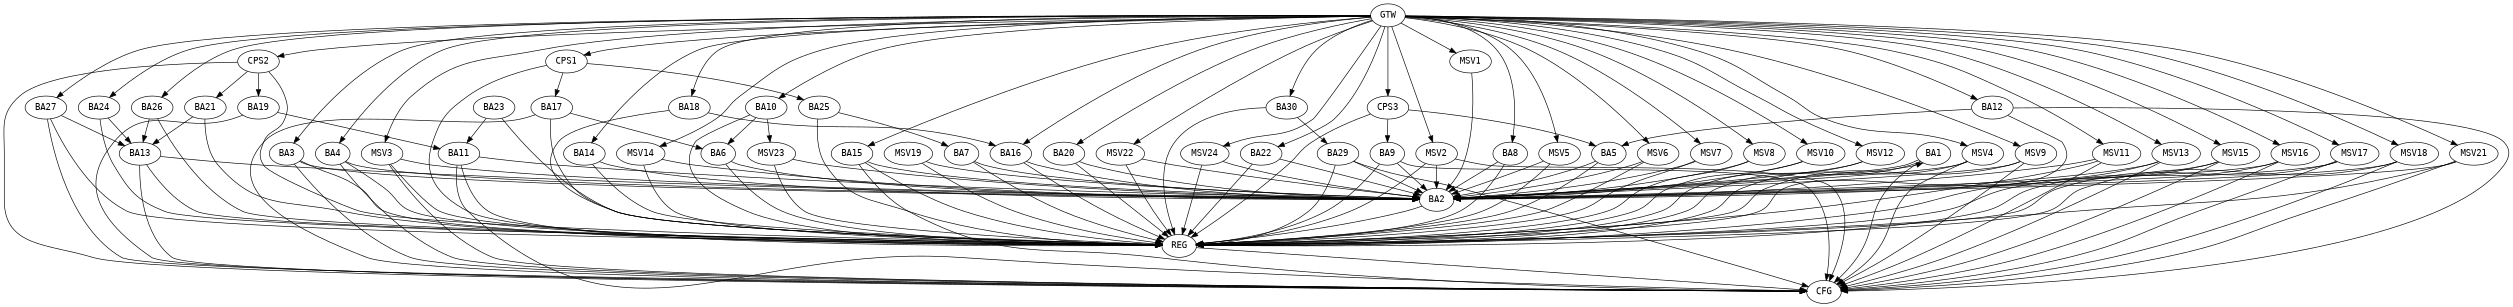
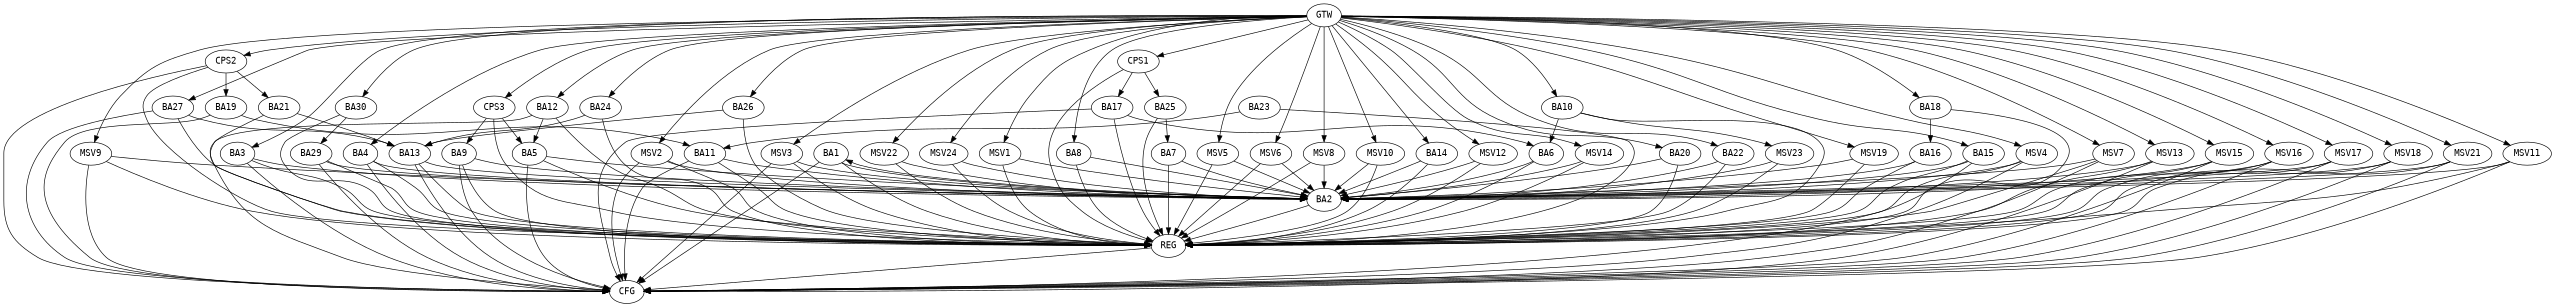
  strict digraph {
    fontname="DejaVu Sans Mono"
    node [fontname="DejaVu Sans Mono"]
    edge [fontname="DejaVu Sans Mono"]
    n1 [label=BA1]
    n2 [label=BA2]
    n3 [label=REG]
    n4 [label=CFG]
    n5 [label=BA3]
    n6 [label=BA4]
    n7 [label=BA5]
    n8 [label=BA6]
    n9 [label=BA7]
    n10 [label=BA8]
    n11 [label=BA9]
    n12 [label=BA10]
    n13 [label=MSV23]
    n14 [label=BA11]
    n15 [label=BA12]
    n16 [label=BA13]
    n17 [label=BA14]
    n18 [label=BA15]
    n19 [label=BA16]
    n20 [label=BA17]
    n21 [label=BA18]
    n22 [label=BA19]
    n23 [label=BA20]
    n24 [label=BA21]
    n25 [label=BA22]
    n26 [label=BA23]
    n27 [label=BA24]
    n28 [label=BA25]
    n29 [label=BA26]
    n30 [label=BA27]
    n31 [label=BA29]
    n32 [label=BA30]
    n33 [label=CPS1]
    n34 [label=CPS2]
    n35 [label=CPS3]
    n36 [label=GTW]
    n37 [label=MSV1]
    n38 [label=MSV2]
    n39 [label=MSV3]
    n40 [label=MSV4]
    n41 [label=MSV5]
    n42 [label=MSV6]
    n43 [label=MSV7]
    n44 [label=MSV8]
    n45 [label=MSV9]
    n46 [label=MSV10]
    n47 [label=MSV11]
    n48 [label=MSV12]
    n49 [label=MSV13]
    n50 [label=MSV14]
    n51 [label=MSV15]
    n52 [label=MSV16]
    n53 [label=MSV17]
    n54 [label=MSV18]
    n55 [label=MSV19]
    n56 [label=MSV21]
    n57 [label=MSV22]
    n58 [label=MSV24]
    n1 -> n2
    n1 -> n3
    n1 -> n4
    n2 -> n1
    n2 -> n3
    n3 -> n4
    n5 -> n2
    n5 -> n3
    n5 -> n4
    n6 -> n2
    n6 -> n3
    n6 -> n4
    n7 -> n2
    n7 -> n3
+   n7 -> n4
    n8 -> n2
    n8 -> n3
    n9 -> n2
    n9 -> n3
    n10 -> n2
    n10 -> n3
    n11 -> n2
    n11 -> n3
    n11 -> n4
    n12 -> n3
    n12 -> n8
    n12 -> n13
    n13 -> n2
    n13 -> n3
    n14 -> n2
    n14 -> n3
    n14 -> n4
    n15 -> n3
    n15 -> n4
    n15 -> n7
    n16 -> n2
    n16 -> n3
    n16 -> n4
    n17 -> n2
    n17 -> n3
    n18 -> n2
    n18 -> n3
    n18 -> n4
    n19 -> n2
    n19 -> n3
    n20 -> n3
    n20 -> n4
    n20 -> n8
    n21 -> n3
    n21 -> n19
    n22 -> n4
    n22 -> n14
    n23 -> n2
    n23 -> n3
    n24 -> n3
    n24 -> n16
    n25 -> n2
    n25 -> n3
    n26 -> n3
    n26 -> n14
    n27 -> n3
    n27 -> n16
    n28 -> n3
    n28 -> n9
    n29 -> n3
    n29 -> n16
    n30 -> n3
    n30 -> n4
    n30 -> n16
    n31 -> n2
    n31 -> n3
    n31 -> n4
    n32 -> n3
    n32 -> n31
    n33 -> n3
    n33 -> n20
    n33 -> n28
    n34 -> n3
    n34 -> n4
    n34 -> n22
    n34 -> n24
    n35 -> n3
    n35 -> n7
    n35 -> n11
    n36 -> n5
    n36 -> n6
    n36 -> n10
    n36 -> n12
    n36 -> n15
    n36 -> n17
    n36 -> n18
    n36 -> n21
    n36 -> n23
    n36 -> n25
    n36 -> n27
    n36 -> n29
    n36 -> n30
    n36 -> n32
    n36 -> n33
    n36 -> n34
    n36 -> n35
    n36 -> n37
    n36 -> n38
    n36 -> n39
    n36 -> n40
    n36 -> n41
    n36 -> n42
    n36 -> n43
    n36 -> n44
    n36 -> n45
    n36 -> n46
    n36 -> n47
    n36 -> n48
    n36 -> n49
    n36 -> n50
    n36 -> n51
    n36 -> n52
    n36 -> n53
    n36 -> n54
-   n36 -> n19
+   n36 -> n55
    n36 -> n56
    n36 -> n57
    n36 -> n58
    n37 -> n2
+   n37 -> n3
    n38 -> n2
    n38 -> n3
    n38 -> n4
    n39 -> n2
    n39 -> n3
    n39 -> n4
    n40 -> n2
    n40 -> n3
    n40 -> n4
    n41 -> n2
    n41 -> n3
    n42 -> n2
    n42 -> n3
    n43 -> n2
    n43 -> n3
+   n43 -> n4
    n44 -> n2
    n44 -> n3
    n45 -> n2
    n45 -> n3
    n45 -> n4
    n46 -> n2
    n46 -> n3
    n47 -> n2
    n47 -> n3
    n47 -> n4
    n48 -> n2
    n48 -> n3
    n49 -> n2
    n49 -> n3
    n49 -> n4
    n50 -> n2
    n50 -> n3
    n51 -> n2
    n51 -> n3
    n51 -> n4
    n52 -> n2
    n52 -> n3
    n52 -> n4
    n53 -> n2
    n53 -> n3
    n53 -> n4
    n54 -> n2
    n54 -> n3
    n54 -> n4
    n55 -> n2
    n55 -> n3
    n56 -> n2
    n56 -> n3
    n56 -> n4
    n57 -> n2
    n57 -> n3
    n58 -> n2
    n58 -> n3
  }
